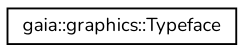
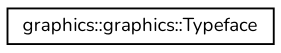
  digraph {
    rankdir=TB
    fontname=Nunito
-   n1 [color=black fillcolor=white fontname=Nunito fontsize=10 height=0.2 label="gaia::graphics::Typeface" shape=record style=filled width=0.4]
+   n1 [color=black fillcolor=white fontname=Nunito fontsize=10 height=0.2 label="graphics::graphics::Typeface" shape=record style=filled width=0.4]
  }
